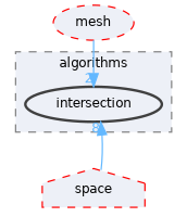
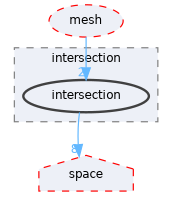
  digraph {
    compound=true
    node [color=red fillcolor="#edf0f7" fontname=Helvetica fontsize=10 shape=ellipse style="filled,dashed"]
    edge [color=steelblue1 fontcolor=steelblue1 fontname=Helvetica fontsize=10 labeldistance=1.5 labelfontname=Helvetica labelfontsize=10]
    n1 [color=grey25 height=0.2 label=intersection style="filled,bold" width=0.4]
    n2 [height=0.2 label=space shape=house width=0.4]
    n3 [height=0.2 label=mesh width=0.4]
    subgraph cluster_1 {
      bgcolor="#edf0f7"
      fontname=Helvetica
      fontsize=10
-     label=algorithms
+     label=intersection
      pencolor=grey50
      style="filled,dashed"
      n1
    }
-   n2 -> n1 [headlabel=8]
+   n1 -> n2 [headlabel=8]
    n3 -> n1 [headlabel=2]
  }
